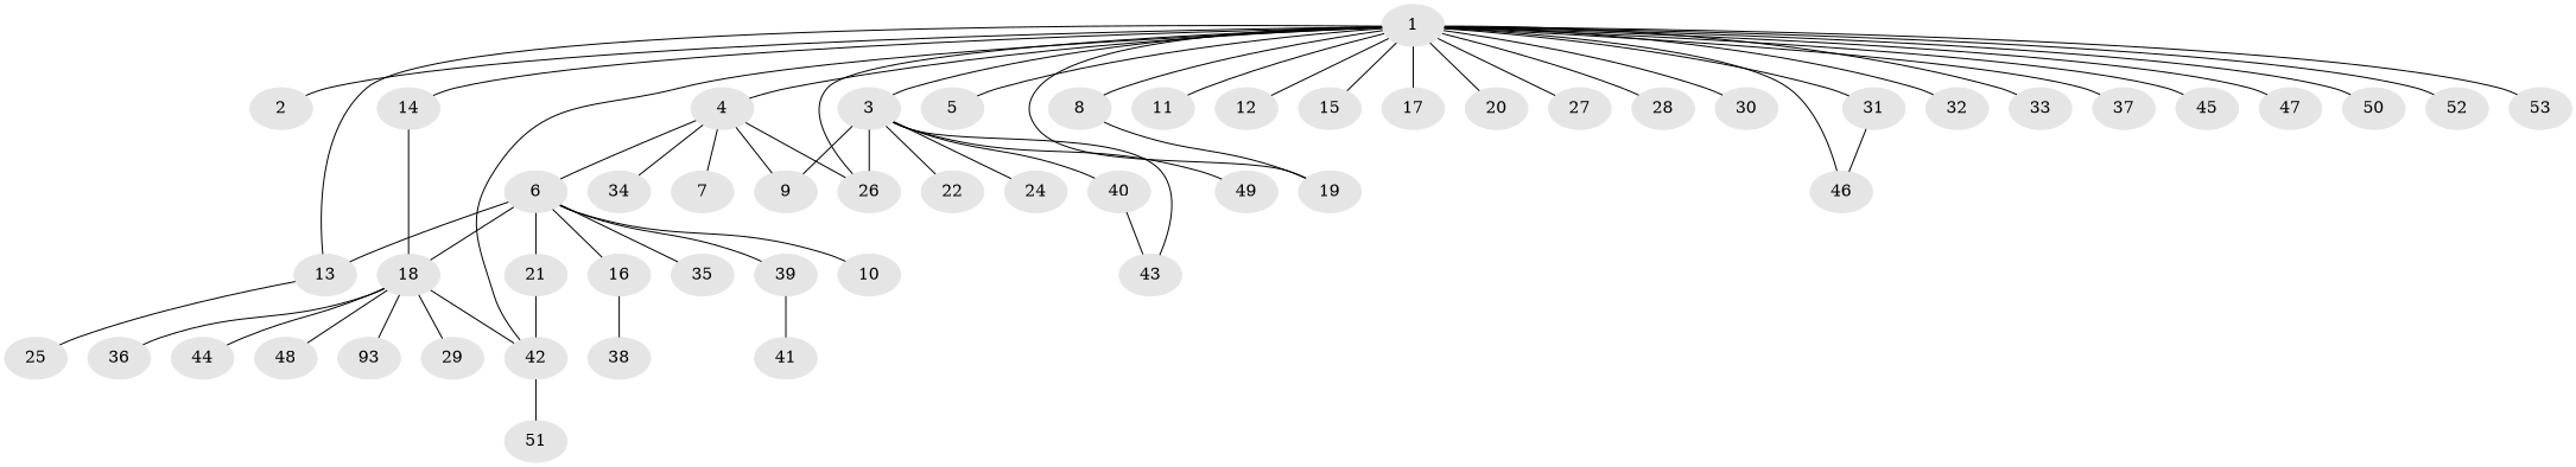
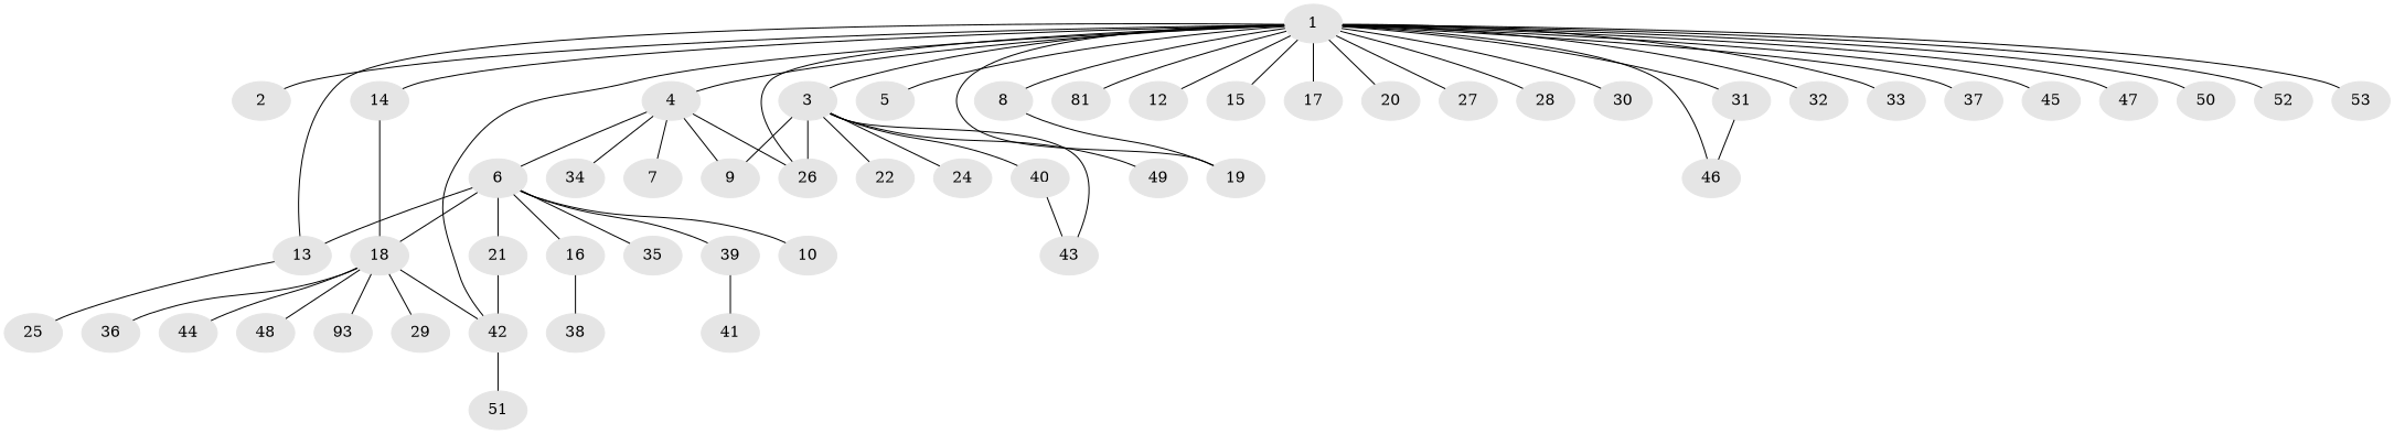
  graph {
    node [color=gray90 style=filled]
    edge [weight=1.0]
    1
    2
    3
    4
    5
    8
-   11
+   11 [label=81]
    12
    13
    14
    15
    17
    19
    20
    26
    27
    28
    30
    31
    32
    33
    37
    42
    45
    46
    47
    50
    52
    53
    9
    22
    24
    40
    43
    49
    6
    7
    34
    25
    18
    51
    10
    16
    21
    35
    39
    38
    n48 [label=93]
    29
    36
    44
    48
    41
    1 -- 2
    1 -- 3
    1 -- 4
    1 -- 5
    1 -- 8
    1 -- 11
    1 -- 12
    1 -- 13
    1 -- 14 [weight=2.0]
    1 -- 15
    1 -- 17
    1 -- 19
    1 -- 20
    1 -- 26
    1 -- 27
    1 -- 28
    1 -- 30
    1 -- 31
    1 -- 32
    1 -- 33
    1 -- 37
    1 -- 42
    1 -- 45
    1 -- 46
    1 -- 47
    1 -- 50
    1 -- 52
    1 -- 53
    3 -- 26
    3 -- 9 [weight=2.0]
    3 -- 22
    3 -- 24
    3 -- 40
    3 -- 43
    3 -- 49
    4 -- 26
    4 -- 9
    4 -- 6
    4 -- 7
    4 -- 34
    8 -- 19
    13 -- 25
    14 -- 18
    31 -- 46
    42 -- 51
    40 -- 43
    6 -- 13
    6 -- 18
    6 -- 10
    6 -- 16
    6 -- 21
    6 -- 35
    6 -- 39
    18 -- 42 [weight=2.0]
    18 -- n48
    18 -- 29
    18 -- 36
    18 -- 44
    18 -- 48
    16 -- 38
    21 -- 42 [weight=2.0]
    39 -- 41
  }
